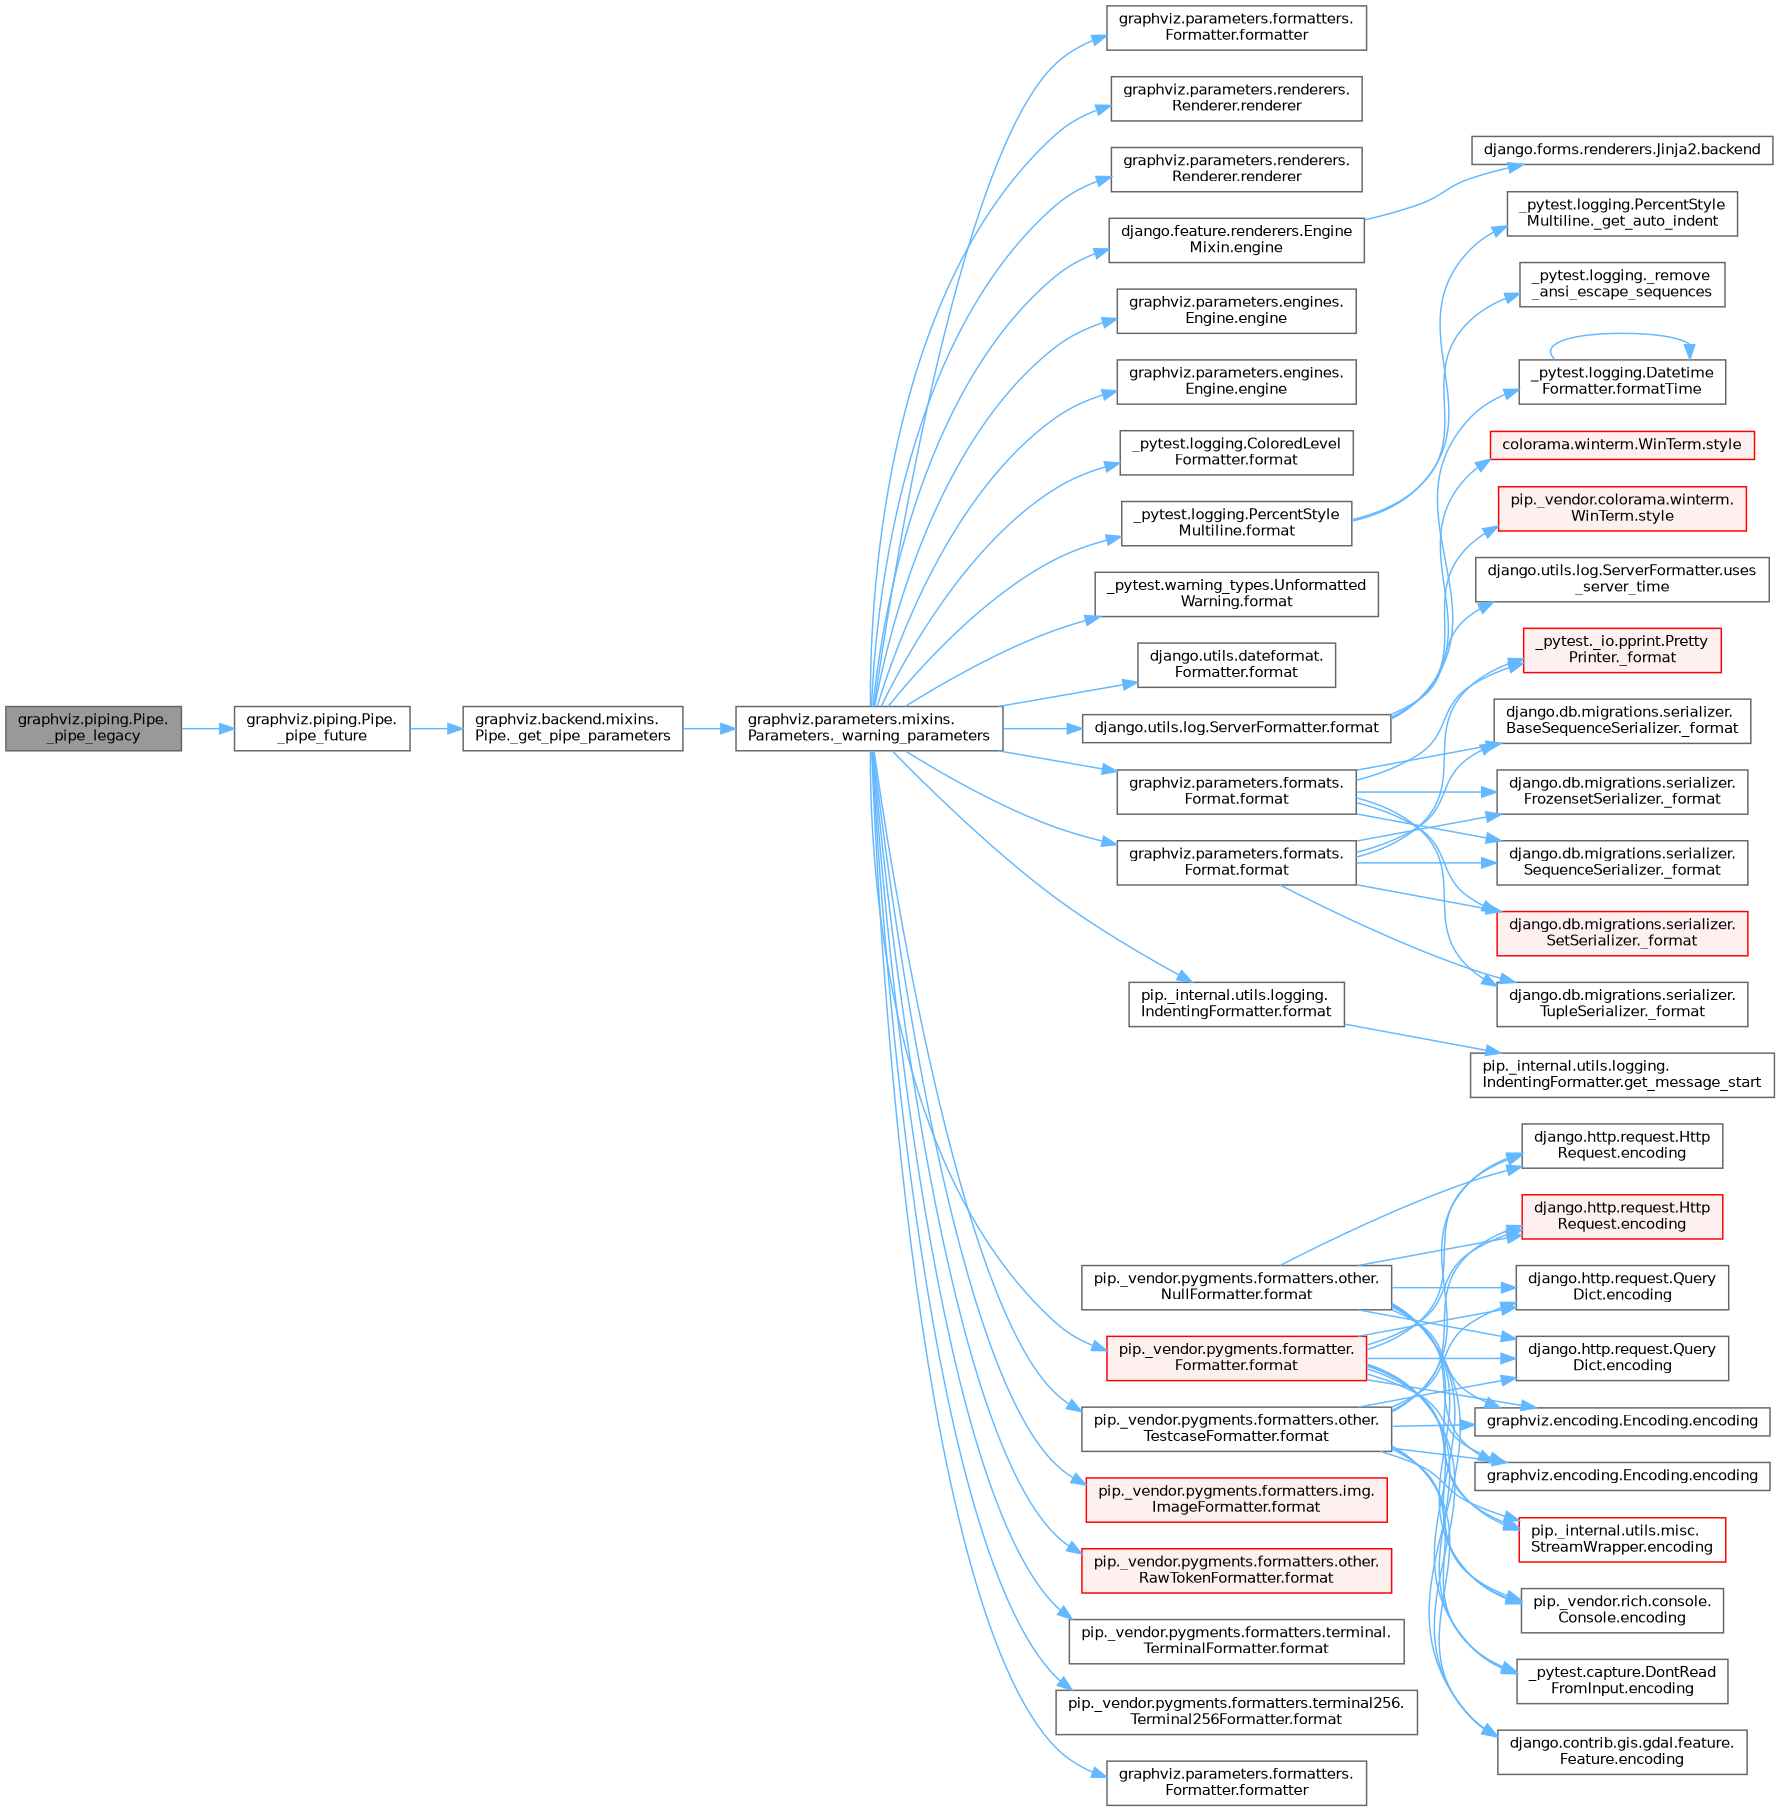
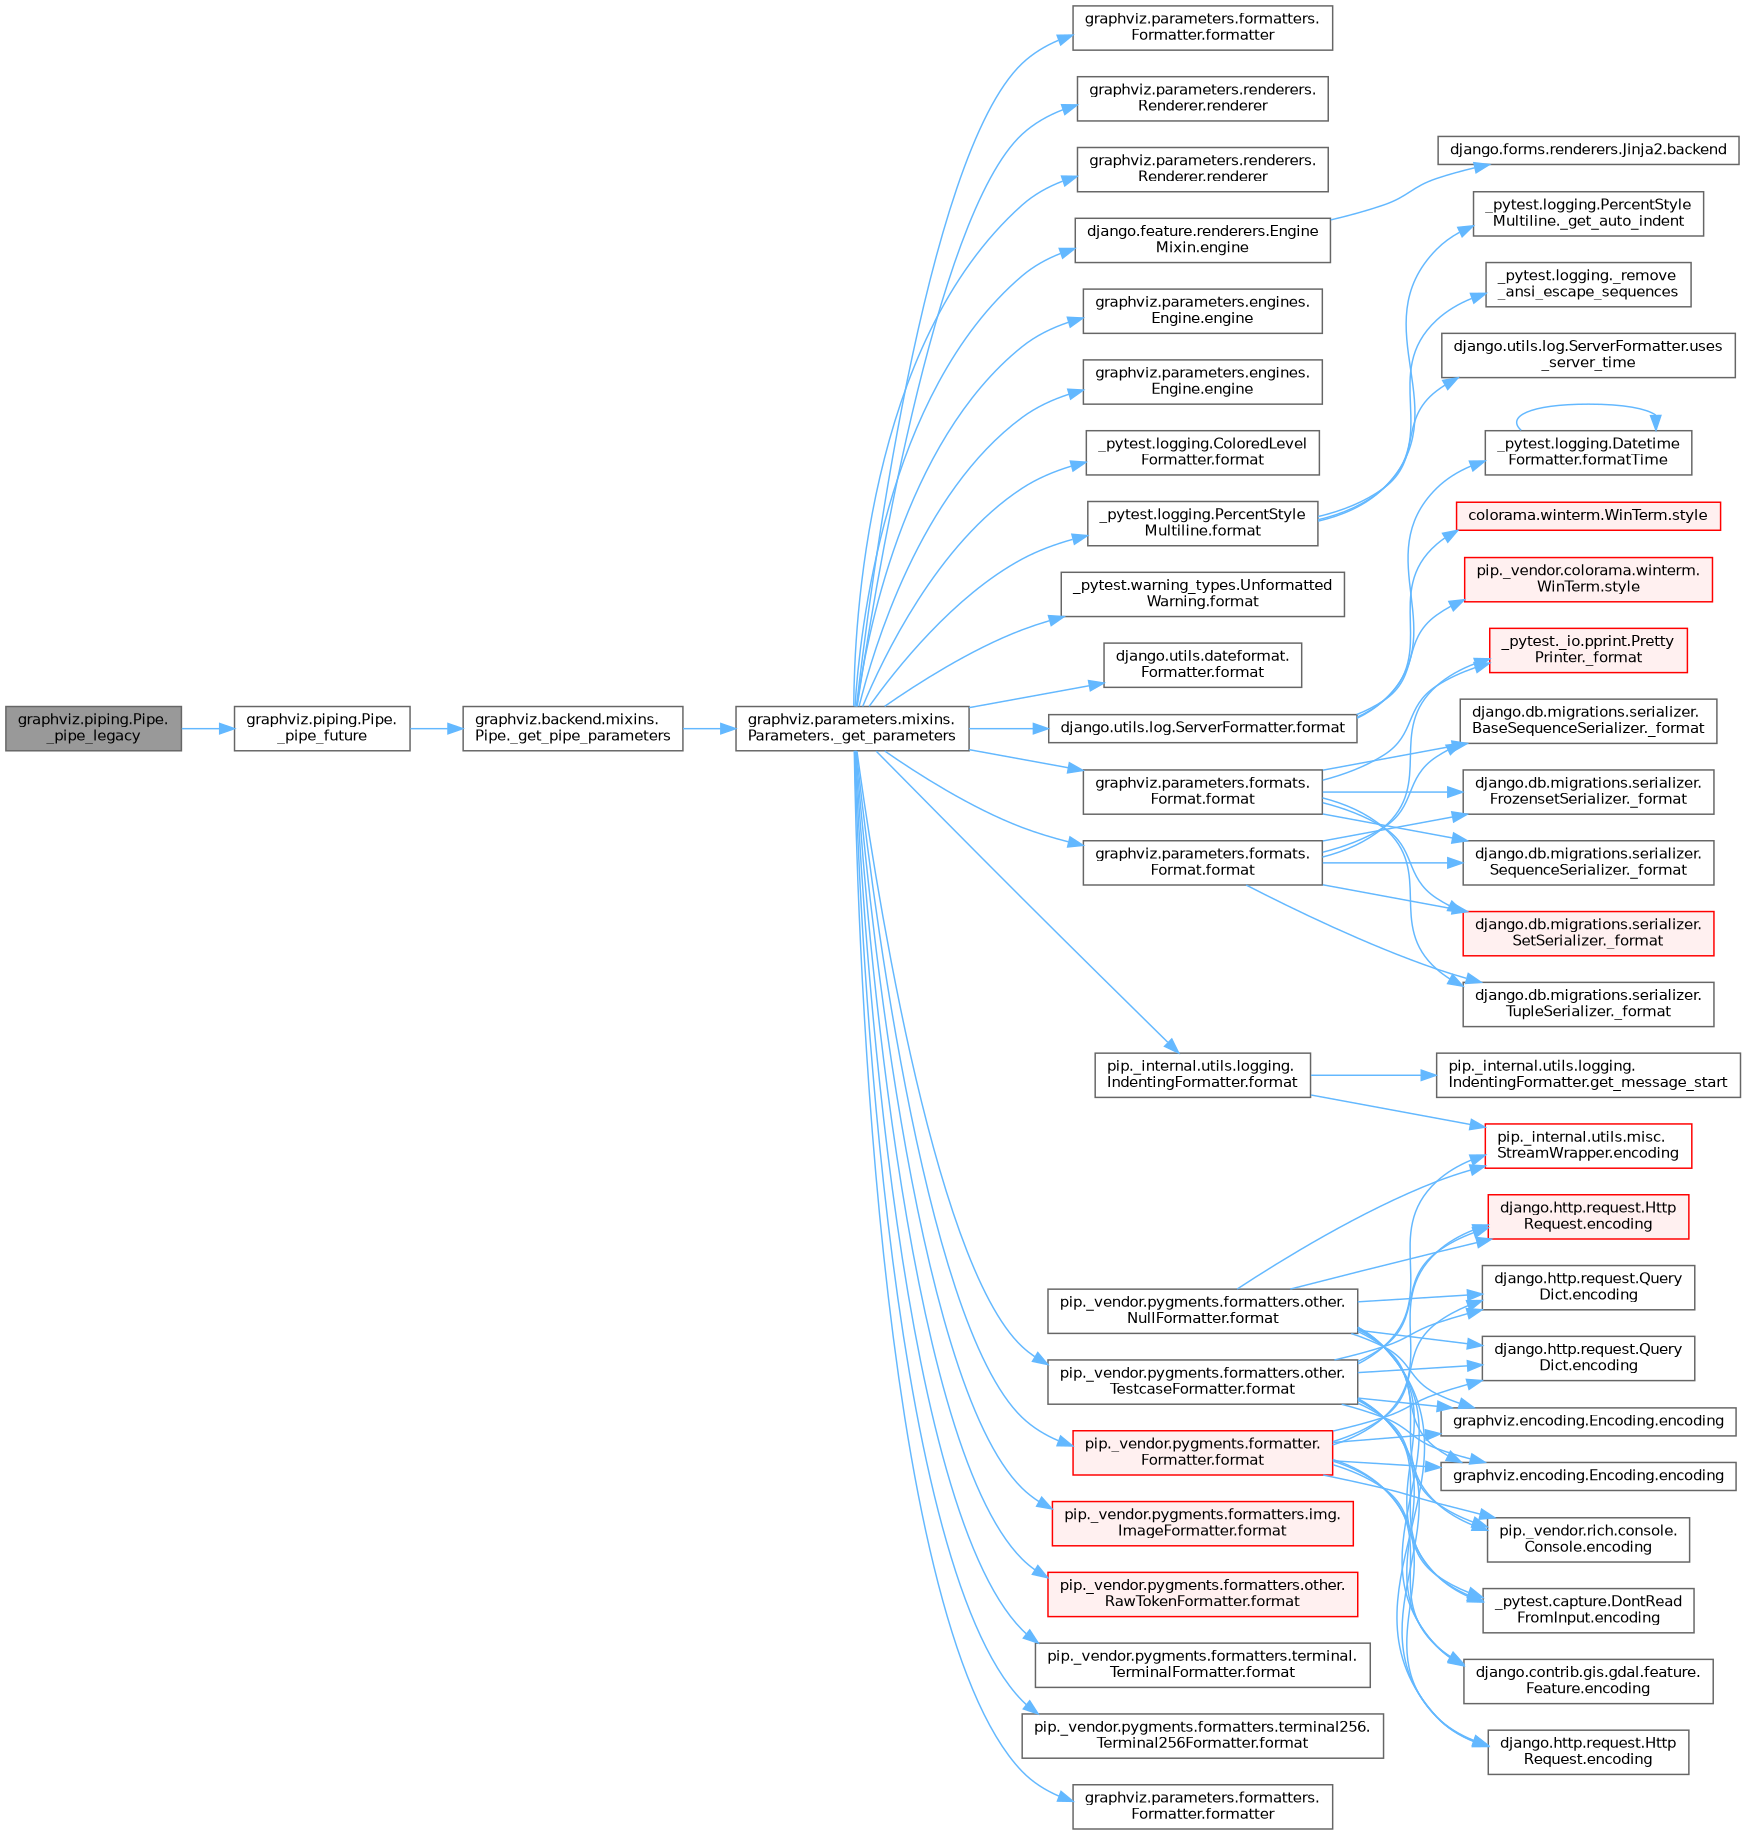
  digraph {
    rankdir=LR
    node [color=grey40 fillcolor=white fontname=Helvetica fontsize=10 shape=box style=filled]
    edge [color=steelblue1 fontname=Helvetica fontsize=10 labelfontname=Helvetica labelfontsize=10 style=solid]
    n1 [color=gray40 fillcolor=grey60 fontcolor=black height=0.2 label="graphviz.piping.Pipe.\l_pipe_legacy" width=0.4]
    n2 [height=0.2 label="graphviz.piping.Pipe.\l_pipe_future" width=0.4]
    n3 [height=0.2 label="graphviz.backend.mixins.\lPipe._get_pipe_parameters" width=0.4]
-   n4 [height=0.2 label="graphviz.parameters.mixins.\lParameters._warning_parameters" width=0.4]
+   n4 [height=0.2 label="graphviz.parameters.mixins.\lParameters._get_parameters" width=0.4]
    n5 [height=0.2 label="django.feature.renderers.Engine\lMixin.engine" width=0.4]
    n6 [height=0.2 label="graphviz.parameters.engines.\lEngine.engine" width=0.4]
    n7 [height=0.2 label="graphviz.parameters.engines.\lEngine.engine" width=0.4]
    n8 [height=0.2 label="_pytest.logging.ColoredLevel\lFormatter.format" width=0.4]
    n9 [height=0.2 label="_pytest.logging.PercentStyle\lMultiline.format" width=0.4]
    n10 [height=0.2 label="_pytest.warning_types.Unformatted\lWarning.format" width=0.4]
    n11 [height=0.2 label="django.utils.dateformat.\lFormatter.format" width=0.4]
    n12 [height=0.2 label="django.utils.log.ServerFormatter.format" width=0.4]
    n13 [height=0.2 label="graphviz.parameters.formats.\lFormat.format" width=0.4]
    n14 [height=0.2 label="graphviz.parameters.formats.\lFormat.format" width=0.4]
    n15 [height=0.2 label="pip._internal.utils.logging.\lIndentingFormatter.format" width=0.4]
    n16 [color=red fillcolor="#FFF0F0" height=0.2 label="pip._vendor.pygments.formatter.\lFormatter.format" width=0.4]
    n17 [color=red fillcolor="#FFF0F0" height=0.2 label="pip._vendor.pygments.formatters.img.\lImageFormatter.format" width=0.4]
    n18 [color=red fillcolor="#FFF0F0" height=0.2 label="pip._vendor.pygments.formatters.other.\lRawTokenFormatter.format" width=0.4]
    n19 [height=0.2 label="pip._vendor.pygments.formatters.other.\lTestcaseFormatter.format" width=0.4]
    n20 [height=0.2 label="pip._vendor.pygments.formatters.terminal.\lTerminalFormatter.format" width=0.4]
    n21 [height=0.2 label="pip._vendor.pygments.formatters.terminal256.\lTerminal256Formatter.format" width=0.4]
    n22 [height=0.2 label="graphviz.parameters.formatters.\lFormatter.formatter" width=0.4]
    n23 [height=0.2 label="graphviz.parameters.formatters.\lFormatter.formatter" width=0.4]
    n24 [height=0.2 label="graphviz.parameters.renderers.\lRenderer.renderer" width=0.4]
    n25 [height=0.2 label="graphviz.parameters.renderers.\lRenderer.renderer" width=0.4]
    n26 [height=0.2 label="django.forms.renderers.Jinja2.backend" width=0.4]
    n27 [height=0.2 label="_pytest.logging.PercentStyle\lMultiline._get_auto_indent" width=0.4]
    n28 [height=0.2 label="_pytest.logging._remove\l_ansi_escape_sequences" width=0.4]
    n29 [height=0.2 label="_pytest.logging.Datetime\lFormatter.formatTime" width=0.4]
    n30 [color=red fillcolor="#FFF0F0" height=0.2 label="colorama.winterm.WinTerm.style" width=0.4]
    n31 [color=red fillcolor="#FFF0F0" height=0.2 label="pip._vendor.colorama.winterm.\lWinTerm.style" width=0.4]
    n32 [height=0.2 label="django.utils.log.ServerFormatter.uses\l_server_time" width=0.4]
    n33 [color=red fillcolor="#FFF0F0" height=0.2 label="_pytest._io.pprint.Pretty\lPrinter._format" width=0.4]
    n34 [height=0.2 label="django.db.migrations.serializer.\lBaseSequenceSerializer._format" width=0.4]
    n35 [height=0.2 label="django.db.migrations.serializer.\lFrozensetSerializer._format" width=0.4]
    n36 [height=0.2 label="django.db.migrations.serializer.\lSequenceSerializer._format" width=0.4]
    n37 [color=red fillcolor="#FFF0F0" height=0.2 label="django.db.migrations.serializer.\lSetSerializer._format" width=0.4]
    n38 [height=0.2 label="django.db.migrations.serializer.\lTupleSerializer._format" width=0.4]
    n39 [height=0.2 label="pip._internal.utils.logging.\lIndentingFormatter.get_message_start" width=0.4]
    n40 [height=0.2 label="_pytest.capture.DontRead\lFromInput.encoding" width=0.4]
    n41 [height=0.2 label="django.contrib.gis.gdal.feature.\lFeature.encoding" width=0.4]
    n42 [height=0.2 label="django.http.request.Http\lRequest.encoding" width=0.4]
    n43 [color=red fillcolor="#FFF0F0" height=0.2 label="django.http.request.Http\lRequest.encoding" width=0.4]
    n44 [height=0.2 label="django.http.request.Query\lDict.encoding" width=0.4]
    n45 [height=0.2 label="django.http.request.Query\lDict.encoding" width=0.4]
    n46 [height=0.2 label="graphviz.encoding.Encoding.encoding" width=0.4]
    n47 [height=0.2 label="graphviz.encoding.Encoding.encoding" width=0.4]
    n48 [color=red height=0.2 label="pip._internal.utils.misc.\lStreamWrapper.encoding" width=0.4]
    n49 [height=0.2 label="pip._vendor.rich.console.\lConsole.encoding" width=0.4]
    n50 [height=0.2 label="pip._vendor.pygments.formatters.other.\lNullFormatter.format" width=0.4]
    n1 -> n2
    n2 -> n3
    n3 -> n4
    n4 -> n5
    n4 -> n6
    n4 -> n7
    n4 -> n8
    n4 -> n9
    n4 -> n10
    n4 -> n11
    n4 -> n12
    n4 -> n13
    n4 -> n14
    n4 -> n15
    n4 -> n16
    n4 -> n17
    n4 -> n18
    n4 -> n19
    n4 -> n20
    n4 -> n21
    n4 -> n22
    n4 -> n23
    n4 -> n24
    n4 -> n25
    n5 -> n26
    n9 -> n27
    n9 -> n28
    n12 -> n29
    n12 -> n30
    n12 -> n31
-   n12 -> n32
+   n9 -> n32
    n13 -> n33
    n13 -> n34
    n13 -> n35
    n13 -> n36
    n13 -> n37
    n13 -> n38
    n14 -> n33
    n14 -> n34
    n14 -> n35
    n14 -> n36
    n14 -> n37
    n14 -> n38
    n15 -> n39
    n16 -> n40
    n16 -> n41
    n16 -> n42
    n16 -> n43
    n16 -> n44
    n16 -> n45
    n16 -> n46
    n16 -> n47
-   n16 -> n48
+   n15 -> n48
    n16 -> n49
    n19 -> n40
    n19 -> n41
    n19 -> n42
    n19 -> n43
    n19 -> n44
    n19 -> n45
    n19 -> n46
    n19 -> n47
    n19 -> n48
    n19 -> n49
    n29 -> n29
    n50 -> n40
    n50 -> n41
    n50 -> n42
    n50 -> n43
    n50 -> n44
    n50 -> n45
    n50 -> n46
    n50 -> n47
    n50 -> n48
    n50 -> n49
  }
